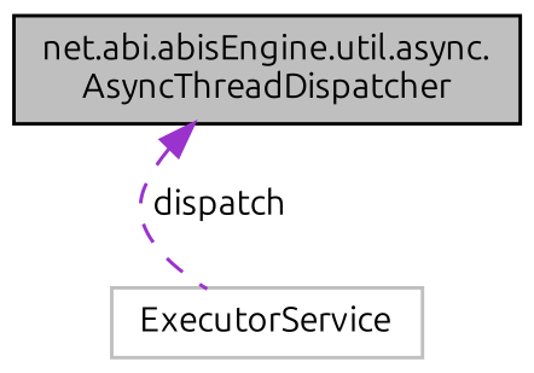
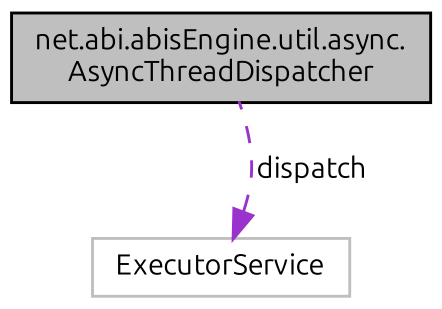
  digraph {
    fontname=Ubuntu
    node [fontname=Ubuntu fontsize=10 shape=record style=filled]
    n1 [color=black fillcolor=grey75 fontcolor=black height=0.2 label="net.abi.abisEngine.util.async.\lAsyncThreadDispatcher" width=0.4]
    n2 [color=grey75 fillcolor=white height=0.2 label=ExecutorService width=0.4]
-   n1 -> n2 [color=darkorchid3 dir=back fontname=Ubuntu fontsize=10 label=" dispatch" labelfontname=Helvetica labelfontsize=10 style=dashed]
+   n2 -> n1 [color=darkorchid3 dir=back fontname=Ubuntu fontsize=10 label=" dispatch" labelfontname=Helvetica labelfontsize=10 style=dashed]
  }
